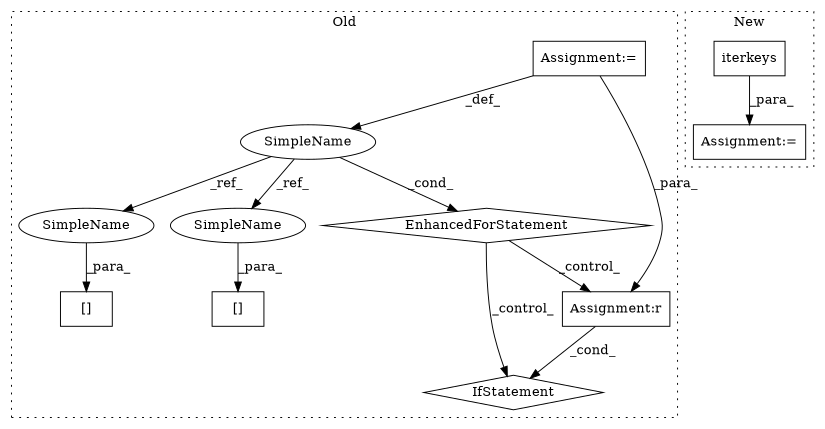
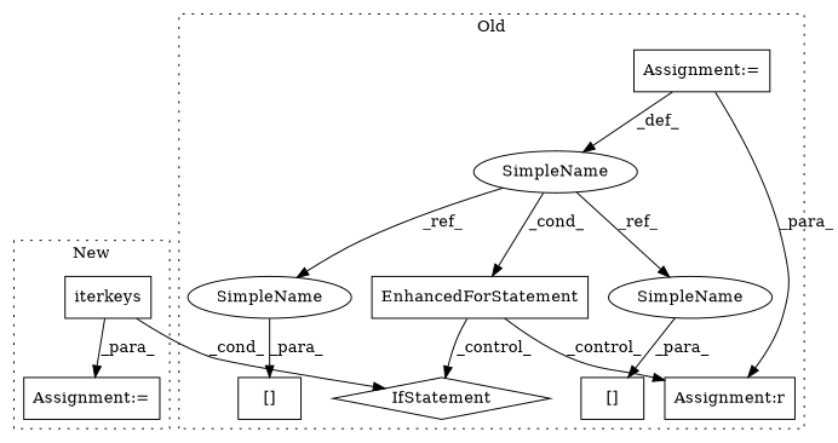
  digraph {
    node [a=42 l=3 s="46568,46640" shape=box]
-   n1 [a=70 l="57,2" label=EnhancedForStatement shape=diamond]
+   n1 [a=70 l="57,2" label=EnhancedForStatement]
    n2 [a=7 l="57,2" label="Assignment:="]
    n3 [a=2 l="3,1" label="[]" s="46798,46804"]
    n4 [label=SimpleName s=46632 shape=ellipse]
    n5 [a=25 l="4,2" label=IfStatement s="46652,46697" shape=diamond]
    n6 [a=2 l="3,1" label="[]" s="46658,46664"]
    n7 [a=27 l=4 label="Assignment:r" s=46682]
    n8 [label=SimpleName s=46801 shape=ellipse]
    n9 [label=SimpleName s=46661 shape=ellipse]
    n10 [a=32 l="9,1" label=iterkeys s="28430,28448"]
    n11 [a=7 l=1 label="Assignment:=" s=28389]
    subgraph cluster_1 {
      label=Old
      style=dotted
      n1
      n2
      n3
      n4
      n5
      n6
      n7
      n8
      n9
    }
    subgraph cluster_2 {
      label=New
      style=dotted
      n10
      n11
    }
    n1 -> n5 [label=_control_]
    n1 -> n7 [label=_control_]
    n2 -> n4 [label=_def_]
    n2 -> n7 [label=_para_]
    n4 -> n1 [label=_cond_]
    n4 -> n8 [label=_ref_]
    n4 -> n9 [label=_ref_]
-   n7 -> n5 [label=_cond_]
+   n10 -> n5 [label=_cond_]
    n8 -> n3 [label=_para_]
    n9 -> n6 [label=_para_]
    n10 -> n11 [label=_para_]
  }
